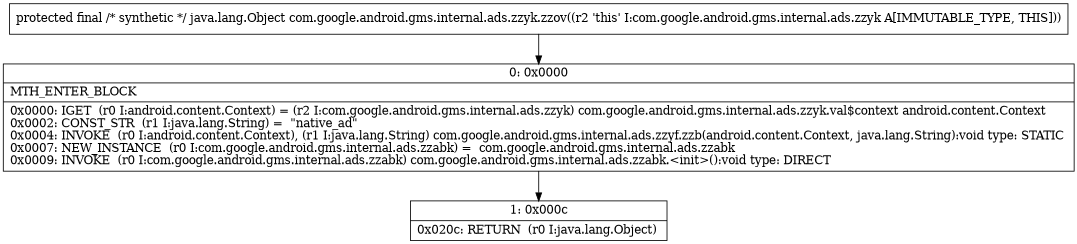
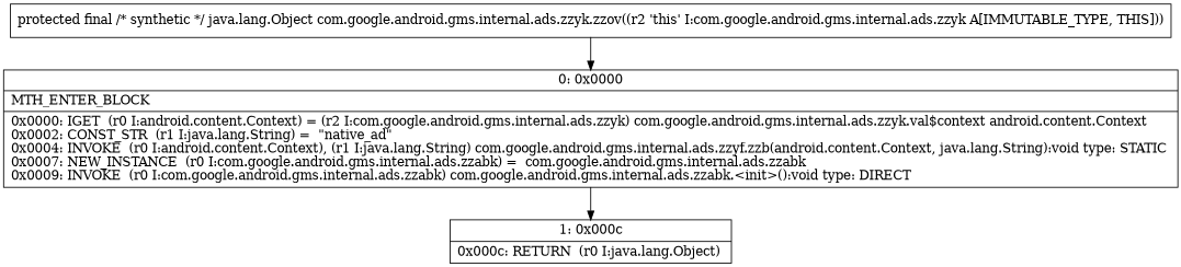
  digraph {
    node [shape=record]
    n1 [label="{0\:\ 0x0000|MTH_ENTER_BLOCK\l|0x0000: IGET  (r0 I:android.content.Context) = (r2 I:com.google.android.gms.internal.ads.zzyk) com.google.android.gms.internal.ads.zzyk.val$context android.content.Context \l0x0002: CONST_STR  (r1 I:java.lang.String) =  \"native_ad\" \l0x0004: INVOKE  (r0 I:android.content.Context), (r1 I:java.lang.String) com.google.android.gms.internal.ads.zzyf.zzb(android.content.Context, java.lang.String):void type: STATIC \l0x0007: NEW_INSTANCE  (r0 I:com.google.android.gms.internal.ads.zzabk) =  com.google.android.gms.internal.ads.zzabk \l0x0009: INVOKE  (r0 I:com.google.android.gms.internal.ads.zzabk) com.google.android.gms.internal.ads.zzabk.\<init\>():void type: DIRECT \l}"]
-   n2 [label="{1\:\ 0x000c|0x020c: RETURN  (r0 I:java.lang.Object) \l}"]
+   n2 [label="{1\:\ 0x000c|0x000c: RETURN  (r0 I:java.lang.Object) \l}"]
    n3 [label="{protected final \/* synthetic *\/ java.lang.Object com.google.android.gms.internal.ads.zzyk.zzov((r2 'this' I:com.google.android.gms.internal.ads.zzyk A[IMMUTABLE_TYPE, THIS])) }"]
    n1 -> n2
    n3 -> n1
  }
